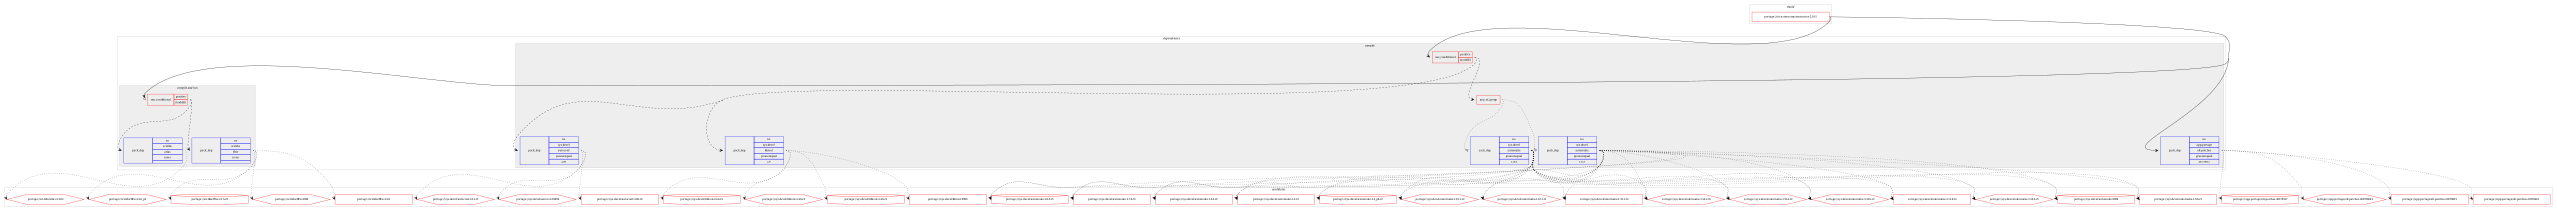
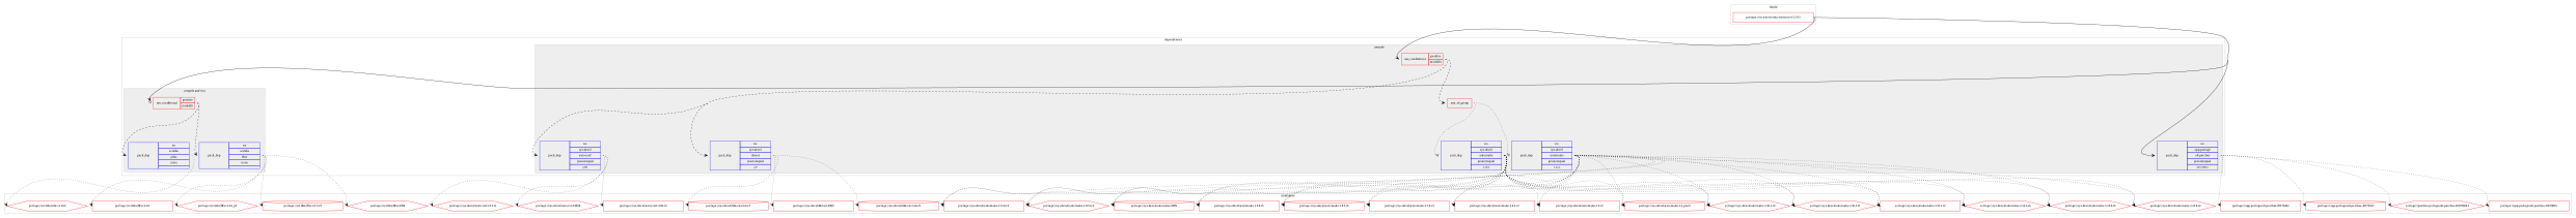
  digraph {
    compound=true
    concentrate=true
    fontname="Noto Serif"
    fontsize=10
    newrank=true
    rankdir=TB
    ranksep=1.5
    node [color=red fontname="Noto Serif" fontsize=10 shape=hexagon]
    edge [arrowhead=vee fontname="Noto Serif" headport=w style=dotted tailport=e weight=100]
    n1 [label="portage://sci-astronomy/sextractor-2.19.5" shape=box width=4]
    n2 [color=blue label=<<TABLE BORDER="0" CELLBORDER="1" CELLSPACING="0" CELLPADDING="4" WIDTH="220"><TR><TD ROWSPAN="6" CELLPADDING="30">pack_dep</TD></TR><TR><TD WIDTH="110">no</TD></TR><TR><TD>sys-devel</TD></TR><TR><TD>automake</TD></TR><TR><TD>greaterequal</TD></TR><TR><TD>1.16.1</TD></TR></TABLE>> shape=none]
    n3 [color=blue label=<<TABLE BORDER="0" CELLBORDER="1" CELLSPACING="0" CELLPADDING="4" WIDTH="220"><TR><TD ROWSPAN="6" CELLPADDING="30">pack_dep</TD></TR><TR><TD WIDTH="110">no</TD></TR><TR><TD>sys-devel</TD></TR><TR><TD>automake</TD></TR><TR><TD>greaterequal</TD></TR><TR><TD>1.15.1</TD></TR></TABLE>> shape=none]
    n4 [label=<<TABLE BORDER="0" CELLBORDER="1" CELLSPACING="0" CELLPADDING="4"><TR><TD CELLPADDING="10">any_of_group</TD></TR></TABLE>> shape=none]
    n5 [color=blue label=<<TABLE BORDER="0" CELLBORDER="1" CELLSPACING="0" CELLPADDING="4" WIDTH="220"><TR><TD ROWSPAN="6" CELLPADDING="30">pack_dep</TD></TR><TR><TD WIDTH="110">no</TD></TR><TR><TD>sys-devel</TD></TR><TR><TD>autoconf</TD></TR><TR><TD>greaterequal</TD></TR><TR><TD>2.69</TD></TR></TABLE>> shape=none]
    n6 [color=blue label=<<TABLE BORDER="0" CELLBORDER="1" CELLSPACING="0" CELLPADDING="4" WIDTH="220"><TR><TD ROWSPAN="6" CELLPADDING="30">pack_dep</TD></TR><TR><TD WIDTH="110">no</TD></TR><TR><TD>sys-devel</TD></TR><TR><TD>libtool</TD></TR><TR><TD>greaterequal</TD></TR><TR><TD>2.4</TD></TR></TABLE>> shape=none]
    n7 [label=<<TABLE BORDER="0" CELLBORDER="1" CELLSPACING="0" CELLPADDING="4"><TR><TD ROWSPAN="3" CELLPADDING="10">use_conditional</TD></TR><TR><TD>positive</TD></TR><TR><TD>modelfit</TD></TR></TABLE>> shape=none]
    n8 [color=blue label=<<TABLE BORDER="0" CELLBORDER="1" CELLSPACING="0" CELLPADDING="4" WIDTH="220"><TR><TD ROWSPAN="6" CELLPADDING="30">pack_dep</TD></TR><TR><TD WIDTH="110">no</TD></TR><TR><TD>app-portage</TD></TR><TR><TD>elt-patches</TD></TR><TR><TD>greaterequal</TD></TR><TR><TD>20170815</TD></TR></TABLE>> shape=none]
    n9 [color=blue label=<<TABLE BORDER="0" CELLBORDER="1" CELLSPACING="0" CELLPADDING="4" WIDTH="220"><TR><TD ROWSPAN="6" CELLPADDING="30">pack_dep</TD></TR><TR><TD WIDTH="110">no</TD></TR><TR><TD>sci-libs</TD></TR><TR><TD>atlas</TD></TR><TR><TD>none</TD></TR><TR><TD></TD></TR></TABLE>> shape=none]
    n10 [color=blue label=<<TABLE BORDER="0" CELLBORDER="1" CELLSPACING="0" CELLPADDING="4" WIDTH="220"><TR><TD ROWSPAN="6" CELLPADDING="30">pack_dep</TD></TR><TR><TD WIDTH="110">no</TD></TR><TR><TD>sci-libs</TD></TR><TR><TD>fftw</TD></TR><TR><TD>none</TD></TR><TR><TD></TD></TR></TABLE>> shape=none]
    n11 [label=<<TABLE BORDER="0" CELLBORDER="1" CELLSPACING="0" CELLPADDING="4"><TR><TD ROWSPAN="3" CELLPADDING="10">use_conditional</TD></TR><TR><TD>positive</TD></TR><TR><TD>modelfit</TD></TR></TABLE>> shape=none]
    n12 [label="portage://sys-devel/automake-1.10.3-r3" width=4]
    n13 [label="portage://sys-devel/automake-1.11.6-r3" shape=box width=4]
    n14 [label="portage://sys-devel/automake-1.12.6-r2" width=4]
    n15 [label="portage://sys-devel/automake-1.13.4-r2" width=4]
    n16 [label="portage://sys-devel/automake-1.14.1-r6" width=4]
    n17 [label="portage://sys-devel/automake-1.15.1-r2" shape=box width=4]
    n18 [label="portage://sys-devel/automake-1.16.1-r1" width=4]
    n19 [label="portage://sys-devel/automake-1.16.1-r2" width=4]
    n20 [label="portage://sys-devel/automake-1.4_p6-r2" shape=cylinder width=4]
    n21 [label="portage://sys-devel/automake-1.5-r2" shape=box width=4]
    n22 [label="portage://sys-devel/automake-1.6.3-r2" shape=box width=4]
    n23 [label="portage://sys-devel/automake-1.7.9-r3" shape=box width=4]
    n24 [label="portage://sys-devel/automake-1.8.5-r5" shape=cylinder width=4]
    n25 [label="portage://sys-devel/automake-1.9.6-r5" shape=box width=4]
    n26 [label="portage://sys-devel/automake-9999" shape=cylinder width=4]
    n27 [label="portage://sys-devel/autoconf-2.13-r1" width=4]
    n28 [label="portage://sys-devel/autoconf-2.69-r4" shape=box width=4]
    n29 [label="portage://sys-devel/autoconf-9999" width=4]
    n30 [label="portage://sys-devel/libtool-2.4.6-r3" shape=cylinder width=4]
-   n31 [label="portage://sys-devel/libtool-2.4.6-r4" width=4]
    n32 [label="portage://sys-devel/libtool-2.4.6-r5" shape=cylinder width=4]
    n33 [label="portage://sys-devel/libtool-9999" shape=box width=4]
    n34 [label="portage://app-portage/elt-patches-20170317" shape=cylinder width=4]
    n35 [label="portage://app-portage/elt-patches-20170422" shape=box width=4]
    n36 [label="portage://app-portage/elt-patches-20170815" shape=box width=4]
-   n37 [label="portage://app-portage/elt-patches-20170826.1" width=4]
+   n37 [label="portage://patches-portage/elt-patches-20170826.1" width=4]
    n38 [label="portage://sci-libs/atlas-3.10.2" width=4]
    n39 [label="portage://sci-libs/fftw-2.1.5-r9" shape=cylinder width=4]
    n40 [label="portage://sci-libs/fftw-3.3.6_p2" width=4]
    n41 [label="portage://sci-libs/fftw-3.3.8" shape=box width=4]
    n42 [label="portage://sci-libs/fftw-9999" width=4]
    subgraph cluster_1 {
      color=gray
      label=<<i>ebuild</i>>
      rank=same
      n1
    }
    subgraph cluster_2 {
      color=gray
      label=<<i>dependencies</i>>
      subgraph cluster_3 {
        color=gray
        fillcolor="#eeeeee"
        label=<<i>compile</i>>
        style=filled
        subgraph sub_4 {
          color=gray
          fillcolor="#eeeeee"
          label=<<i>compile</i>>
          style=filled
          n7
          subgraph sub_5 {
            color=gray
            fillcolor="#eeeeee"
            label=<<i>compile</i>>
            style=filled
            n4
            subgraph sub_6 {
              color=gray
              fillcolor="#eeeeee"
              label=<<i>compile</i>>
              style=filled
              n2
            }
            subgraph sub_7 {
              color=gray
              fillcolor="#eeeeee"
              label=<<i>compile</i>>
              style=filled
              n3
            }
          }
          subgraph sub_8 {
            color=gray
            fillcolor="#eeeeee"
            label=<<i>compile</i>>
            style=filled
            n5
          }
          subgraph sub_9 {
            color=gray
            fillcolor="#eeeeee"
            label=<<i>compile</i>>
            style=filled
            n6
          }
        }
        subgraph sub_10 {
          color=gray
          fillcolor="#eeeeee"
          label=<<i>compile</i>>
          style=filled
          n8
        }
      }
      subgraph cluster_11 {
        color=gray
        fillcolor="#eeeeee"
        label=<<i>compile and run</i>>
        style=filled
        subgraph sub_12 {
          color=gray
          fillcolor="#eeeeee"
          label=<<i>compile and run</i>>
          style=filled
          n11
          subgraph sub_13 {
            color=gray
            fillcolor="#eeeeee"
            label=<<i>compile and run</i>>
            style=filled
            n9
          }
          subgraph sub_14 {
            color=gray
            fillcolor="#eeeeee"
            label=<<i>compile and run</i>>
            style=filled
            n10
          }
        }
      }
      subgraph cluster_15 {
        color=gray
        fillcolor="#eeeeee"
        label=<<i>run</i>>
        style=filled
      }
    }
    subgraph cluster_16 {
      color=gray
      label=<<i>candidates</i>>
      rank=same
      subgraph sub_17 {
        color=black
        label=<<i>candidates</i>>
        nodesep=1
        rank=same
        n12
        n13
        n14
        n15
        n16
        n17
        n18
        n19
        n20
        n21
        n22
        n23
        n24
        n25
        n26
      }
      subgraph sub_18 {
        color=black
        label=<<i>candidates</i>>
        nodesep=1
        rank=same
        n12
        n13
        n14
        n15
        n16
        n17
        n18
        n19
        n20
        n21
        n22
        n23
        n24
        n25
        n26
      }
      subgraph sub_19 {
        color=black
        label=<<i>candidates</i>>
        nodesep=1
        rank=same
        n27
        n28
        n29
      }
      subgraph sub_20 {
        color=black
        label=<<i>candidates</i>>
        nodesep=1
        rank=same
        n30
-       n31
        n32
        n33
      }
      subgraph sub_21 {
        color=black
        label=<<i>candidates</i>>
        nodesep=1
        rank=same
        n34
        n35
        n36
        n37
      }
      subgraph sub_22 {
        color=black
        label=<<i>candidates</i>>
        nodesep=1
        rank=same
        n38
      }
      subgraph sub_23 {
        color=black
        label=<<i>candidates</i>>
        nodesep=1
        rank=same
        n39
        n40
        n41
        n42
      }
    }
    n1 -> n7 [style=solid weight=20]
    n1 -> n8 [style=solid weight=20]
    n1 -> n11 [arrowhead=odotvee style=solid weight=20]
    n2 -> n12
    n2 -> n13
    n2 -> n14
    n2 -> n15
    n2 -> n16
    n2 -> n17
    n2 -> n18
    n2 -> n19
    n2 -> n20
    n2 -> n21
    n2 -> n22
    n2 -> n23
    n2 -> n24
    n2 -> n25
    n2 -> n26
    n3 -> n12
    n3 -> n13
    n3 -> n14
    n3 -> n15
    n3 -> n16
    n3 -> n17
    n3 -> n18
    n3 -> n19
    n3 -> n20
    n3 -> n21
    n3 -> n22
    n3 -> n23
    n3 -> n24
    n3 -> n25
    n3 -> n26
    n4 -> n2 [arrowhead=oinv weight=20]
    n4 -> n3 [arrowhead=oinv weight=20]
    n5 -> n27
    n5 -> n28
    n5 -> n29
    n6 -> n30
-   n6 -> n31
    n6 -> n32
    n6 -> n33
    n7 -> n4 [style=dashed weight=20]
    n7 -> n5 [style=dashed weight=20]
    n7 -> n6 [style=dashed weight=20]
    n8 -> n34
    n8 -> n35
    n8 -> n36
    n8 -> n37
    n9 -> n38
    n10 -> n39
    n10 -> n40
    n10 -> n41
    n10 -> n42
    n11 -> n9 [style=dashed weight=20]
    n11 -> n10 [style=dashed weight=20]
  }
